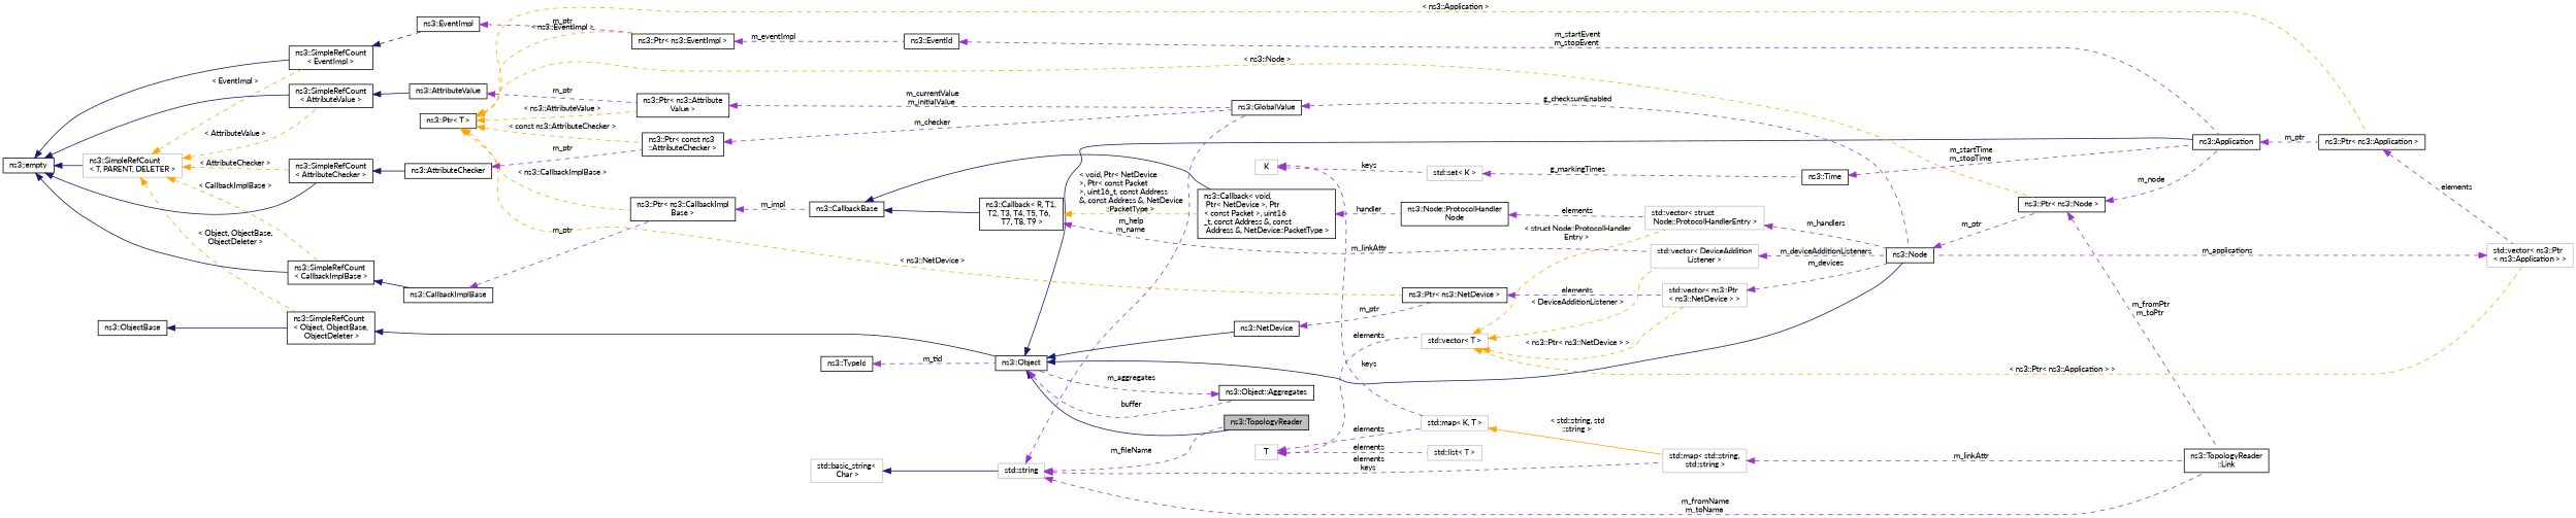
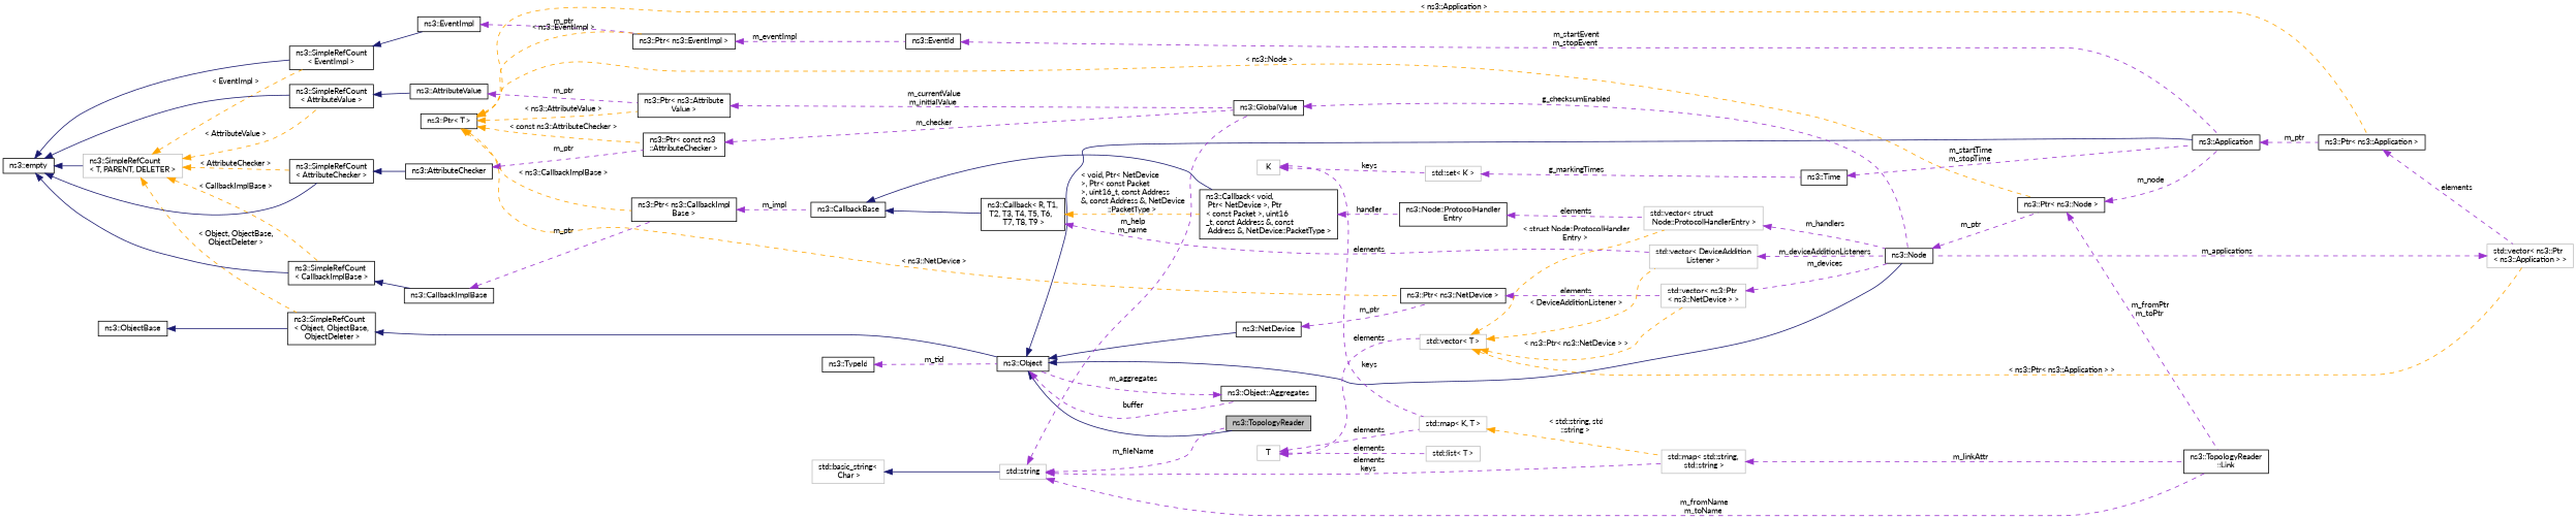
  digraph {
    fontname=Lato
    rankdir=LR
    node [color=black fillcolor=white fontname=Lato fontsize=10 shape=record style=filled]
    edge [color=darkorchid3 dir=back fontname=Lato fontsize=10 labelfontname=Helvetica labelfontsize=10 style=dashed]
    n1 [fillcolor=grey75 fontcolor=black height=0.2 label="ns3::TopologyReader" width=0.4]
    n2 [height=0.2 label="ns3::Object" width=0.4]
    n3 [height=0.2 label="ns3::Object::Aggregates" width=0.4]
    n4 [height=0.2 label="ns3::Node" width=0.4]
    n5 [height=0.2 label="ns3::Application" width=0.4]
    n6 [height=0.2 label="ns3::NetDevice" width=0.4]
    n7 [height=0.2 label="ns3::Ptr\< ns3::Node \>" width=0.4]
    n8 [height=0.2 label="ns3::Ptr\< ns3::Application \>" width=0.4]
    n9 [height=0.2 label="ns3::Ptr\< ns3::NetDevice \>" width=0.4]
    n10 [height=0.2 label="ns3::SimpleRefCount\l\< Object, ObjectBase,\l ObjectDeleter \>" width=0.4]
    n11 [height=0.2 label="ns3::ObjectBase" width=0.4]
    n12 [color=grey75 height=0.2 label="ns3::SimpleRefCount\l\< T, PARENT, DELETER \>" width=0.4]
    n13 [height=0.2 label="ns3::SimpleRefCount\l\< EventImpl \>" width=0.4]
    n14 [height=0.2 label="ns3::SimpleRefCount\l\< AttributeValue \>" width=0.4]
    n15 [height=0.2 label="ns3::SimpleRefCount\l\< AttributeChecker \>" width=0.4]
    n16 [height=0.2 label="ns3::SimpleRefCount\l\< CallbackImplBase \>" width=0.4]
    n17 [height=0.2 label="ns3::EventImpl" width=0.4]
    n18 [height=0.2 label="ns3::AttributeValue" width=0.4]
    n19 [height=0.2 label="ns3::AttributeChecker" width=0.4]
    n20 [height=0.2 label="ns3::CallbackImplBase" width=0.4]
    n21 [height=0.2 label="ns3::empty" width=0.4]
    n22 [height=0.2 label="ns3::TypeId" width=0.4]
    n23 [height=0.2 label="ns3::TopologyReader\l::Link" width=0.4]
    n24 [color=grey75 height=0.2 label="std::vector\< ns3::Ptr\l\< ns3::Application \> \>" width=0.4]
    n25 [height=0.2 label="ns3::EventId" width=0.4]
    n26 [height=0.2 label="ns3::Ptr\< ns3::EventImpl \>" width=0.4]
    n27 [height=0.2 label="ns3::Ptr\< T \>" width=0.4]
    n28 [height=0.2 label="ns3::Ptr\< ns3::Attribute\lValue \>" width=0.4]
    n29 [height=0.2 label="ns3::Ptr\< const ns3\l::AttributeChecker \>" width=0.4]
    n30 [height=0.2 label="ns3::Ptr\< ns3::CallbackImpl\lBase \>" width=0.4]
    n31 [color=grey75 height=0.2 label="std::vector\< ns3::Ptr\l\< ns3::NetDevice \> \>" width=0.4]
    n32 [height=0.2 label="ns3::GlobalValue" width=0.4]
    n33 [height=0.2 label="ns3::CallbackBase" width=0.4]
    n34 [height=0.2 label="ns3::Time" width=0.4]
    n35 [color=grey75 height=0.2 label="std::set\< K \>" width=0.4]
    n36 [color=grey75 height=0.2 label=K width=0.4]
    n37 [color=grey75 height=0.2 label="std::map\< K, T \>" width=0.4]
    n38 [color=grey75 height=0.2 label="std::map\< std::string,\l std::string \>" width=0.4]
    n39 [color=grey75 height=0.2 label="std::vector\< T \>" width=0.4]
    n40 [color=grey75 height=0.2 label="std::vector\< struct\l Node::ProtocolHandlerEntry \>" width=0.4]
    n41 [color=grey75 height=0.2 label="std::vector\< DeviceAddition\lListener \>" width=0.4]
    n42 [color=grey75 height=0.2 label=T width=0.4]
    n43 [color=grey75 height=0.2 label="std::list\< T \>" width=0.4]
-   n44 [height=0.2 label="ns3::Node::ProtocolHandler\lNode" width=0.4]
+   n44 [height=0.2 label="ns3::Node::ProtocolHandler\lEntry" width=0.4]
    n45 [color=grey75 height=0.2 label="std::string" width=0.4]
    n46 [color=grey75 height=0.2 label="std::basic_string\<\l Char \>" width=0.4]
    n47 [height=0.2 label="ns3::Callback\< void,\l Ptr\< NetDevice \>, Ptr\l\< const Packet \>, uint16\l_t, const Address &, const\l Address &, NetDevice::PacketType \>" width=0.4]
    n48 [height=0.2 label="ns3::Callback\< R, T1,\l T2, T3, T4, T5, T6,\l T7, T8, T9 \>" width=0.4]
    n2 -> n1 [color=midnightblue style=solid]
    n2 -> n3 [label=" buffer"]
    n2 -> n4 [color=midnightblue style=solid]
    n2 -> n5 [color=midnightblue style=solid]
    n2 -> n6 [color=midnightblue style=solid]
    n3 -> n2 [label=" m_aggregates"]
    n4 -> n7 [label=" m_ptr"]
    n5 -> n8 [label=" m_ptr"]
    n6 -> n9 [label=" m_ptr"]
    n7 -> n5 [label=" m_node"]
    n7 -> n23 [label=" m_fromPtr\nm_toPtr"]
    n8 -> n24 [label=" elements"]
    n9 -> n31 [label=" elements"]
    n10 -> n2 [color=midnightblue style=solid]
    n11 -> n10 [color=midnightblue style=solid]
    n12 -> n10 [color=orange label=" \< Object, ObjectBase,\l ObjectDeleter \>"]
    n12 -> n13 [color=orange label=" \< EventImpl \>"]
    n12 -> n14 [color=orange label=" \< AttributeValue \>"]
    n12 -> n15 [color=orange label=" \< AttributeChecker \>"]
    n12 -> n16 [color=orange label=" \< CallbackImplBase \>"]
-   n13 -> n17 [color=midnightblue]
+   n13 -> n17 [color=midnightblue style=solid]
    n14 -> n18 [color=midnightblue style=solid]
    n15 -> n19 [color=midnightblue style=solid]
    n16 -> n20 [color=midnightblue style=solid]
    n17 -> n26 [label=" m_ptr"]
    n18 -> n28 [label=" m_ptr"]
    n19 -> n29 [label=" m_ptr"]
    n20 -> n30 [label=" m_ptr"]
    n21 -> n12 [color=midnightblue style=solid]
    n21 -> n13 [color=midnightblue style=solid]
    n21 -> n14 [color=midnightblue style=solid]
    n21 -> n15 [color=midnightblue style=solid]
    n21 -> n16 [color=midnightblue style=solid]
    n22 -> n2 [label=" m_tid"]
    n24 -> n4 [label=" m_applications"]
    n25 -> n5 [label=" m_startEvent\nm_stopEvent"]
    n26 -> n25 [label=" m_eventImpl"]
    n27 -> n7 [color=orange label=" \< ns3::Node \>"]
    n27 -> n8 [color=orange label=" \< ns3::Application \>"]
    n27 -> n9 [color=orange label=" \< ns3::NetDevice \>"]
    n27 -> n26 [color=orange label=" \< ns3::EventImpl \>"]
    n27 -> n28 [color=orange label=" \< ns3::AttributeValue \>"]
    n27 -> n29 [color=orange label=" \< const ns3::AttributeChecker \>"]
    n27 -> n30 [color=orange label=" \< ns3::CallbackImplBase \>"]
    n28 -> n32 [label=" m_currentValue\nm_initialValue"]
    n29 -> n32 [label=" m_checker"]
    n30 -> n33 [label=" m_impl"]
    n31 -> n4 [label=" m_devices"]
    n32 -> n4 [label=" g_checksumEnabled"]
    n33 -> n47 [color=midnightblue style=solid]
    n33 -> n48 [color=midnightblue style=solid]
    n34 -> n5 [label=" m_startTime\nm_stopTime"]
    n35 -> n34 [label=" g_markingTimes"]
    n36 -> n35 [label=" keys"]
    n36 -> n37 [label=" keys"]
-   n37 -> n38 [color=orange label=" \< std::string, std\l::string \>" style=solid]
+   n37 -> n38 [color=orange label=" \< std::string, std\l::string \>"]
    n38 -> n23 [label=" m_linkAttr"]
    n39 -> n24 [color=orange label=" \< ns3::Ptr\< ns3::Application \> \>"]
    n39 -> n31 [color=orange label=" \< ns3::Ptr\< ns3::NetDevice \> \>"]
    n39 -> n40 [color=orange label=" \< struct Node::ProtocolHandler\lEntry \>"]
    n39 -> n41 [color=orange label=" \< DeviceAdditionListener \>"]
    n40 -> n4 [label=" m_handlers"]
    n41 -> n4 [label=" m_deviceAdditionListeners"]
    n42 -> n37 [label=" elements"]
    n42 -> n39 [label=" elements"]
    n42 -> n43 [label=" elements"]
    n44 -> n40 [label=" elements"]
    n45 -> n1 [label=" m_fileName"]
    n45 -> n23 [label=" m_fromName\nm_toName"]
    n45 -> n32 [label=" m_help\nm_name"]
    n45 -> n38 [label=" elements\nkeys"]
    n46 -> n45 [color=midnightblue style=solid]
    n47 -> n44 [label=" handler"]
-   n48 -> n41 [label=" m_linkAttr"]
+   n48 -> n41 [label=" elements"]
    n48 -> n47 [color=orange label=" \< void, Ptr\< NetDevice\l \>, Ptr\< const Packet\l \>, uint16_t, const Address\l &, const Address &, NetDevice\l::PacketType \>"]
  }
